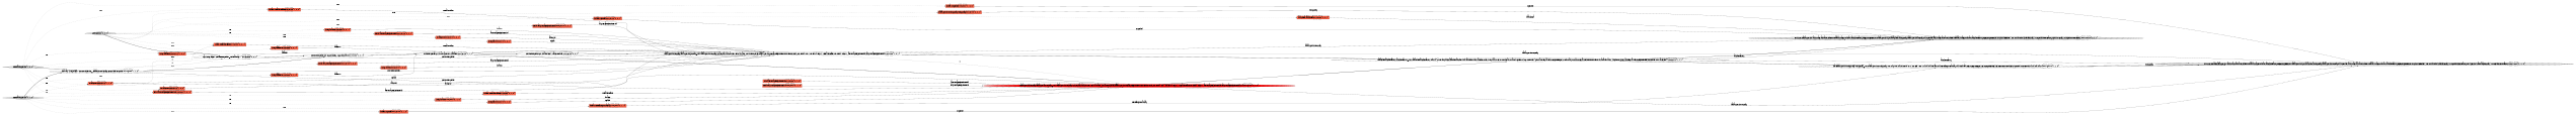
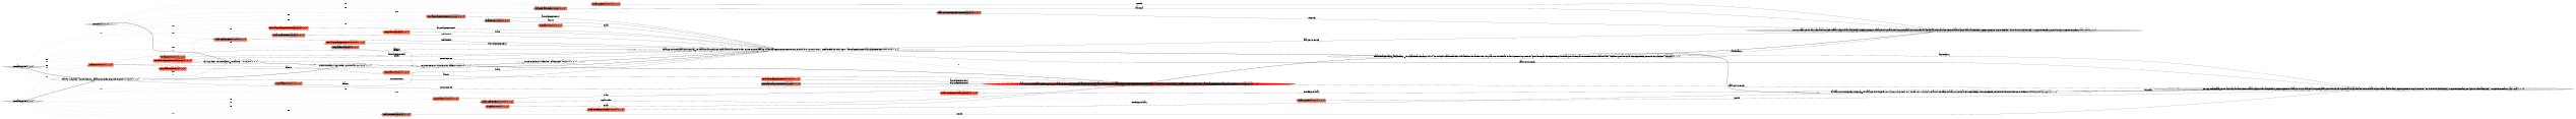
  digraph {
    rankdir=LR
    node [fillcolor=tomato shape=box style=filled]
    edge [style=solid]
    n1 [label="int taskCount@@@2@@@['1', '0', '0']"]
    n2 [fillcolor=white label="KafkaSupervisorIOConfig kafkaSupervisorIOConfig = new KafkaSupervisorIOConfig(topic,replicas,taskCount,new Period(duration),consumerProperties,KafkaSupervisorIOConfig.DEFAULT_POLL_TIMEOUT_MILLIS,new Period(\"P1D\"),new Period(\"PT30S\"),useEarliestOffset,new Period(\"PT30M\"),lateMessageRejectionPeriod,earlyMessageRejectionPeriod)@@@7@@@['1', '0', '1']" shape=ellipse]
    n3 [fillcolor=lightgray label="return new KafkaSupervisor(taskStorage,taskMaster,indexerMetadataStorageCoordinator,taskClientFactory,OBJECT_MAPPER,new KafkaSupervisorSpec(dataSchema,tuningConfig,kafkaSupervisorIOConfig,null,suspended,taskStorage,taskMaster,indexerMetadataStorageCoordinator,taskClientFactory,OBJECT_MAPPER,new NoopServiceEmitter(),new DruidMonitorSchedulerConfig(),rowIngestionMetersFactory,supervisorConfig),rowIngestionMetersFactory)@@@17@@@['0', '0', '1']" shape=ellipse]
    n4 [fillcolor=red label="KafkaSupervisorIOConfig kafkaSupervisorIOConfig = new KafkaSupervisorIOConfig(topic,replicas,taskCount,new Period(duration),consumerProperties,KafkaSupervisorIOConfig.DEFAULT_POLL_TIMEOUT_MILLIS,new Period(\"P1D\"),new Period(\"PT30S\"),useEarliestOffset,new Period(\"PT30M\"),lateMessageRejectionPeriod,earlyMessageRejectionPeriod,null)@@@6@@@['0', '1', '0']" shape=ellipse]
    n5 [fillcolor=white label="KafkaIndexTaskClientFactory taskClientFactory = new KafkaIndexTaskClientFactory(null,null){@Override public KafkaIndexTaskClient build(TaskInfoProvider taskInfoProvider,String dataSource,int numThreads,Duration httpTimeout,long numRetries){Assert.assertEquals(TEST_CHAT_THREADS,numThreads)Assert.assertEquals(TEST_HTTP_TIMEOUT.toStandardDuration(),httpTimeout)Assert.assertEquals(TEST_CHAT_RETRIES,numRetries)return taskClient}}@@@8@@@['1', '1', '1']" shape=ellipse]
    n6 [fillcolor=lightgray label="return new TestableKafkaSupervisor(taskStorage,taskMaster,indexerMetadataStorageCoordinator,taskClientFactory,OBJECT_MAPPER,new KafkaSupervisorSpec(dataSchema,tuningConfig,kafkaSupervisorIOConfig,null,suspended,taskStorage,taskMaster,indexerMetadataStorageCoordinator,taskClientFactory,OBJECT_MAPPER,new NoopServiceEmitter(),new DruidMonitorSchedulerConfig(),rowIngestionMetersFactory,new SupervisorStateManagerConfig()),rowIngestionMetersFactory)@@@17@@@['1', '1', '0']" shape=ellipse]
    n7 [label="DataSchema dataSchema@@@2@@@['0', '0', '1']"]
    n8 [label="Period earlyMessageRejectionPeriod@@@2@@@['0', '0', '1']"]
    n9 [fillcolor=lightgray label="getTestableSupervisor['0', '1', '0']" shape=diamond]
    n10 [label="int taskCount@@@2@@@['1', '1', '0']"]
    n11 [label="boolean suspended@@@2@@@['0', '1', '0']"]
    n12 [label="String kafkaHost@@@2@@@['0', '1', '0']"]
    n13 [label="boolean useEarliestOffset@@@2@@@['0', '1', '0']"]
    n14 [label="boolean resetOffsetAutomatically@@@2@@@['0', '1', '0']"]
    n15 [fillcolor=white label="final Map<String,Object> consumerProperties = KafkaConsumerConfigs.getConsumerProperties()@@@3@@@['1', '1', '0']" shape=ellipse]
    n16 [label="String duration@@@2@@@['0', '1', '0']"]
    n17 [label="int replicas@@@2@@@['0', '1', '0']"]
    n18 [label="Period lateMessageRejectionPeriod@@@2@@@['0', '1', '0']"]
    n19 [label="boolean useEarliestOffset@@@2@@@['0', '0', '1']"]
    n20 [fillcolor=white label="consumerProperties.put(\"bootstrap.servers\",kafkaHost)@@@5@@@['1', '1', '1']" shape=ellipse]
    n21 [fillcolor=white label="final KafkaSupervisorTuningConfig tuningConfig = new KafkaSupervisorTuningConfig(1000,null,50000,null,new Period(\"P1Y\"),new File(\"/test\"),null,null,null,true,false,null,resetOffsetAutomatically,null,numThreads,TEST_CHAT_THREADS,TEST_CHAT_RETRIES,TEST_HTTP_TIMEOUT,TEST_SHUTDOWN_TIMEOUT,null,null,null,null,null)@@@16@@@['1', '1', '0']" shape=ellipse]
    n22 [fillcolor=white label="consumerProperties.put(\"myCustomKey\",\"myCustomValue\")@@@4@@@['1', '1', '1']" shape=ellipse]
    n23 [fillcolor=white label="Map<String,Object> consumerProperties = new HashMap<>()@@@3@@@['0', '0', '1']" shape=ellipse]
    n24 [label="Period earlyMessageRejectionPeriod@@@2@@@['0', '1', '0']"]
    n25 [label="Period lateMessageRejectionPeriod@@@2@@@['1', '0', '0']"]
    n26 [label="boolean useEarliestOffset@@@2@@@['1', '0', '0']"]
    n27 [label="Period earlyMessageRejectionPeriod@@@2@@@['1', '0', '0']"]
    n28 [label="boolean suspended@@@2@@@['1', '0', '0']"]
    n29 [label="boolean suspended@@@2@@@['0', '0', '1']"]
    n30 [fillcolor=lightgray label="getTestableSupervisor['1', '0', '0']" shape=diamond]
    n31 [label="String kafkaHost@@@2@@@['1', '0', '0']"]
    n32 [label="String duration@@@2@@@['1', '0', '0']"]
+   n33 [label="boolean resetOffsetAutomatically@@@2@@@['1', '0', '0']"]
    n34 [label="String duration@@@2@@@['0', '0', '1']"]
    n35 [fillcolor=white label="consumerProperties.put(\"isolation.level\",\"read_committed\")@@@6@@@['0', '0', '1']" shape=ellipse]
    n36 [label="Period lateMessageRejectionPeriod@@@2@@@['0', '0', '1']"]
    n37 [label="int taskCount@@@2@@@['0', '0', '1']"]
    n38 [label="String kafkaHost@@@2@@@['0', '0', '1']"]
    n39 [fillcolor=lightgray label="getSupervisor['0', '0', '1']" shape=diamond]
    n40 [label="int replicas@@@2@@@['0', '0', '1']"]
    n41 [label="KafkaSupervisorTuningConfig tuningConfig@@@2@@@['0', '0', '1']"]
    n1 -> n2 [label=taskCount]
    n2 -> n3 [label=kafkaSupervisorIOConfig]
    n2 -> n4 [label=0 style=dashed]
    n2 -> n5 [style=bold]
    n2 -> n6 [label=kafkaSupervisorIOConfig]
    n4 -> n5 [style=bold]
    n4 -> n6 [label=kafkaSupervisorIOConfig]
    n5 -> n3 [style=bold]
    n5 -> n3 [label=taskClientFactory]
    n5 -> n6 [label=taskClientFactory]
    n5 -> n21 [style=bold]
    n7 -> n3 [label=dataSchema]
    n8 -> n2 [label=earlyMessageRejectionPeriod]
    n9 -> n10 [label=true style=dotted]
    n9 -> n11 [label=true style=dotted]
    n9 -> n12 [label=true style=dotted]
    n9 -> n13 [label=true style=dotted]
    n9 -> n14 [label=true style=dotted]
    n9 -> n15 [style=bold]
    n9 -> n16 [label=true style=dotted]
    n9 -> n17 [label=true style=dotted]
    n10 -> n2 [label=replicas]
    n10 -> n4 [label=taskCount]
    n10 -> n19 [label=0 style=dashed]
    n11 -> n6 [label=suspended]
    n12 -> n20 [label=kafkaHost]
    n13 -> n4 [label=useEarliestOffset]
    n14 -> n21 [label=resetOffsetAutomatically]
    n15 -> n2 [label=consumerProperties]
    n15 -> n4 [label=consumerProperties]
    n15 -> n22 [style=bold]
    n15 -> n23 [label=0 style=dashed]
    n16 -> n4 [label=duration]
    n17 -> n4 [label=replicas]
    n18 -> n4 [label=lateMessageRejectionPeriod]
    n19 -> n2 [label=useEarliestOffset]
    n20 -> n2 [style=bold]
    n20 -> n4 [style=bold]
    n20 -> n35 [style=bold]
    n21 -> n6 [label=tuningConfig]
    n21 -> n6 [style=bold]
    n22 -> n20 [style=bold]
    n23 -> n2 [label=consumerProperties]
    n23 -> n22 [style=bold]
    n24 -> n4 [label=earlyMessageRejectionPeriod]
    n25 -> n2 [label=lateMessageRejectionPeriod]
    n26 -> n2 [label=useEarliestOffset]
    n27 -> n2 [label=earlyMessageRejectionPeriod]
    n28 -> n6 [label=suspended]
    n29 -> n3 [label=suspended]
    n30 -> n1 [label=true style=dotted]
    n30 -> n10 [label=true style=dotted]
    n30 -> n15 [style=bold]
    n30 -> n25 [label=true style=dotted]
    n30 -> n26 [label=true style=dotted]
    n30 -> n27 [label=true style=dotted]
    n30 -> n28 [label=true style=dotted]
    n30 -> n31 [label=true style=dotted]
    n30 -> n32 [label=true style=dotted]
+   n30 -> n33 [label=true style=dotted]
    n31 -> n20 [label=kafkaHost]
    n32 -> n2 [label=duration]
+   n33 -> n21 [label=resetOffsetAutomatically]
    n34 -> n2 [label=duration]
    n35 -> n2 [style=bold]
    n36 -> n2 [label=lateMessageRejectionPeriod]
    n37 -> n2 [label=taskCount]
    n38 -> n20 [label=kafkaHost]
    n39 -> n7 [label=true style=dotted]
    n39 -> n8 [label=true style=dotted]
    n39 -> n19 [label=true style=dotted]
    n39 -> n23 [style=bold]
    n39 -> n29 [label=true style=dotted]
    n39 -> n34 [label=true style=dotted]
    n39 -> n36 [label=true style=dotted]
    n39 -> n37 [label=true style=dotted]
    n39 -> n38 [label=true style=dotted]
    n39 -> n40 [label=true style=dotted]
    n39 -> n41 [label=true style=dotted]
    n40 -> n2 [label=replicas]
    n41 -> n3 [label=tuningConfig]
  }
